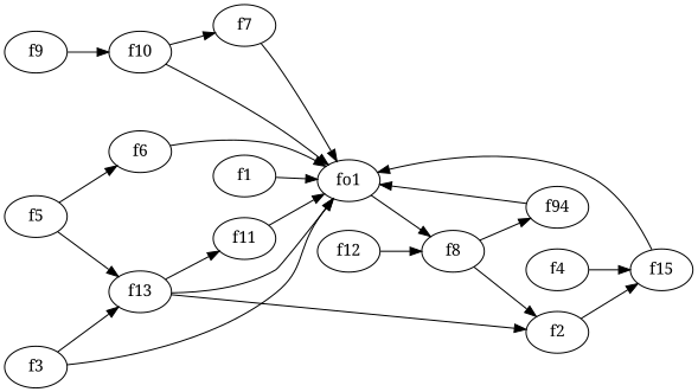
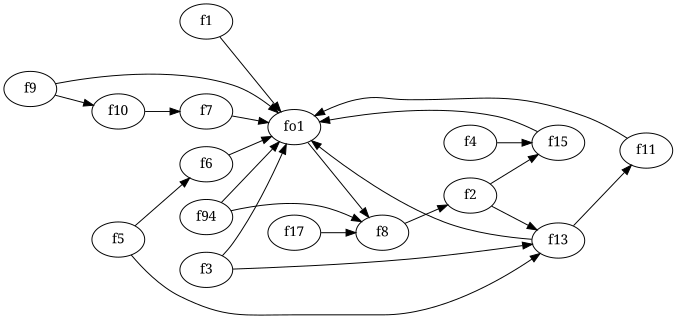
  strict digraph {
    fontname="Noto Serif"
    rankdir=LR
    node [fontname="Noto Serif"]
    edge [fontname="Noto Serif" weight=2]
    f1
    fo1
    f8
    f2
    f15
    f3
    f13
    f11
    f4
    f5
    f6
    f7
    f9
    f10
-   f12
+   f12 [label=f17]
    n16 [label=f94]
    f1 -> fo1
    fo1 -> f8
    f8 -> f2
    f2 -> f15
    f15 -> fo1
    f3 -> fo1
    f3 -> f13
    f13 -> fo1
-   f13 -> f2
+   f2 -> f13
    f13 -> f11
    f11 -> fo1
    f4 -> f15
    f5 -> f13
    f5 -> f6
    f6 -> fo1
    f7 -> fo1
    f9 -> f10
-   f10 -> fo1
+   f9 -> fo1
    f10 -> f7
    f12 -> f8
    n16 -> fo1
-   f8 -> n16
+   n16 -> f8
  }
